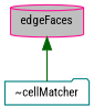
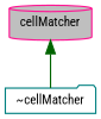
  digraph {
    rankdir=TB
    fontname="Roboto Condensed"
    node [fontname="Roboto Condensed" fontsize=10]
-   n1 [color=deeppink fillcolor=grey75 fontcolor=black height=0.2 label=edgeFaces shape=cylinder style=filled width=0.4]
+   n1 [color=deeppink fillcolor=grey75 fontcolor=black height=0.2 label=cellMatcher shape=cylinder style=filled width=0.4]
    n2 [color=teal height=0.2 label="~cellMatcher" shape=folder width=0.4]
    n1 -> n2 [color=darkgreen dir=back fontname="Roboto Condensed" fontsize=10 labelfontname=FreeSans labelfontsize=10 style=solid]
  }
